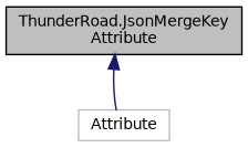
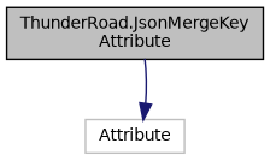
  digraph {
    node [fontname=Helvetica fontsize=10 shape=record style=filled]
    n1 [color=black fillcolor=grey75 fontcolor=black height=0.2 label="ThunderRoad.JsonMergeKey\lAttribute" width=0.4]
    n2 [color=grey75 fillcolor=white height=0.2 label=Attribute width=0.4]
-   n1 -> n2 [color=midnightblue dir=back fontname=Helvetica fontsize=10 labelfontname=Helvetica labelfontsize=10 style=solid]
+   n2 -> n1 [color=midnightblue dir=back fontname=Helvetica fontsize=10 labelfontname=Helvetica labelfontsize=10 style=solid]
  }
